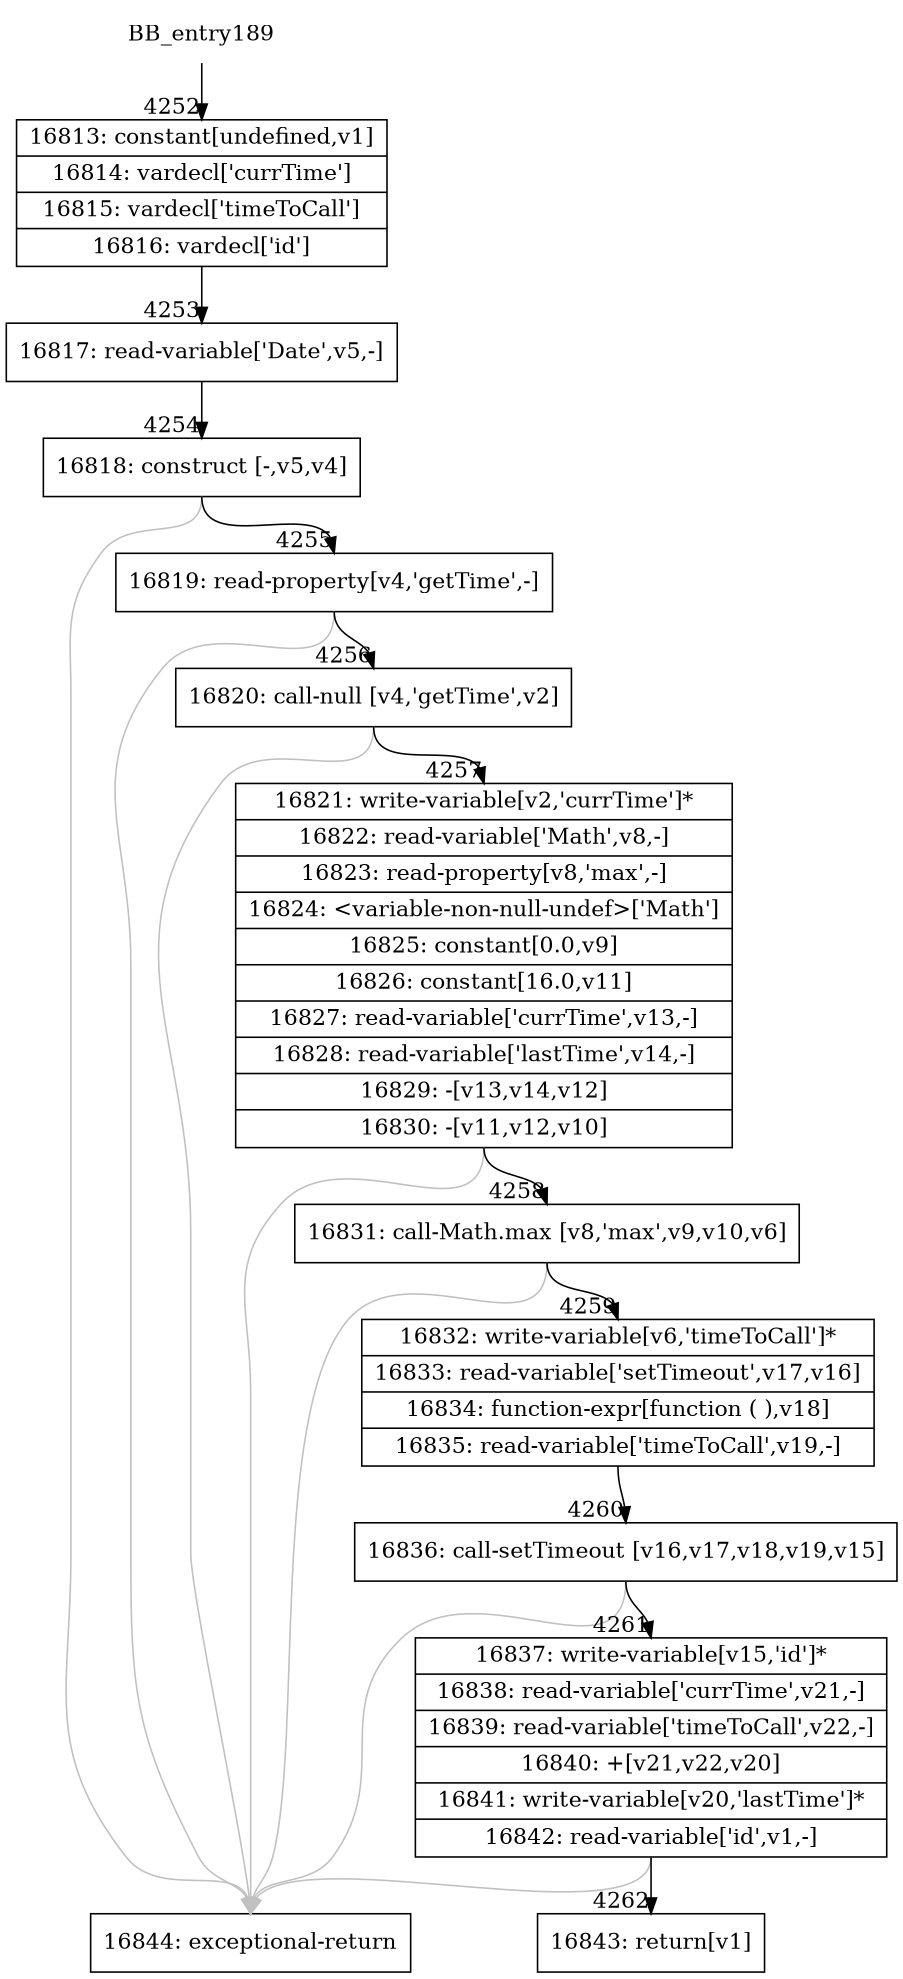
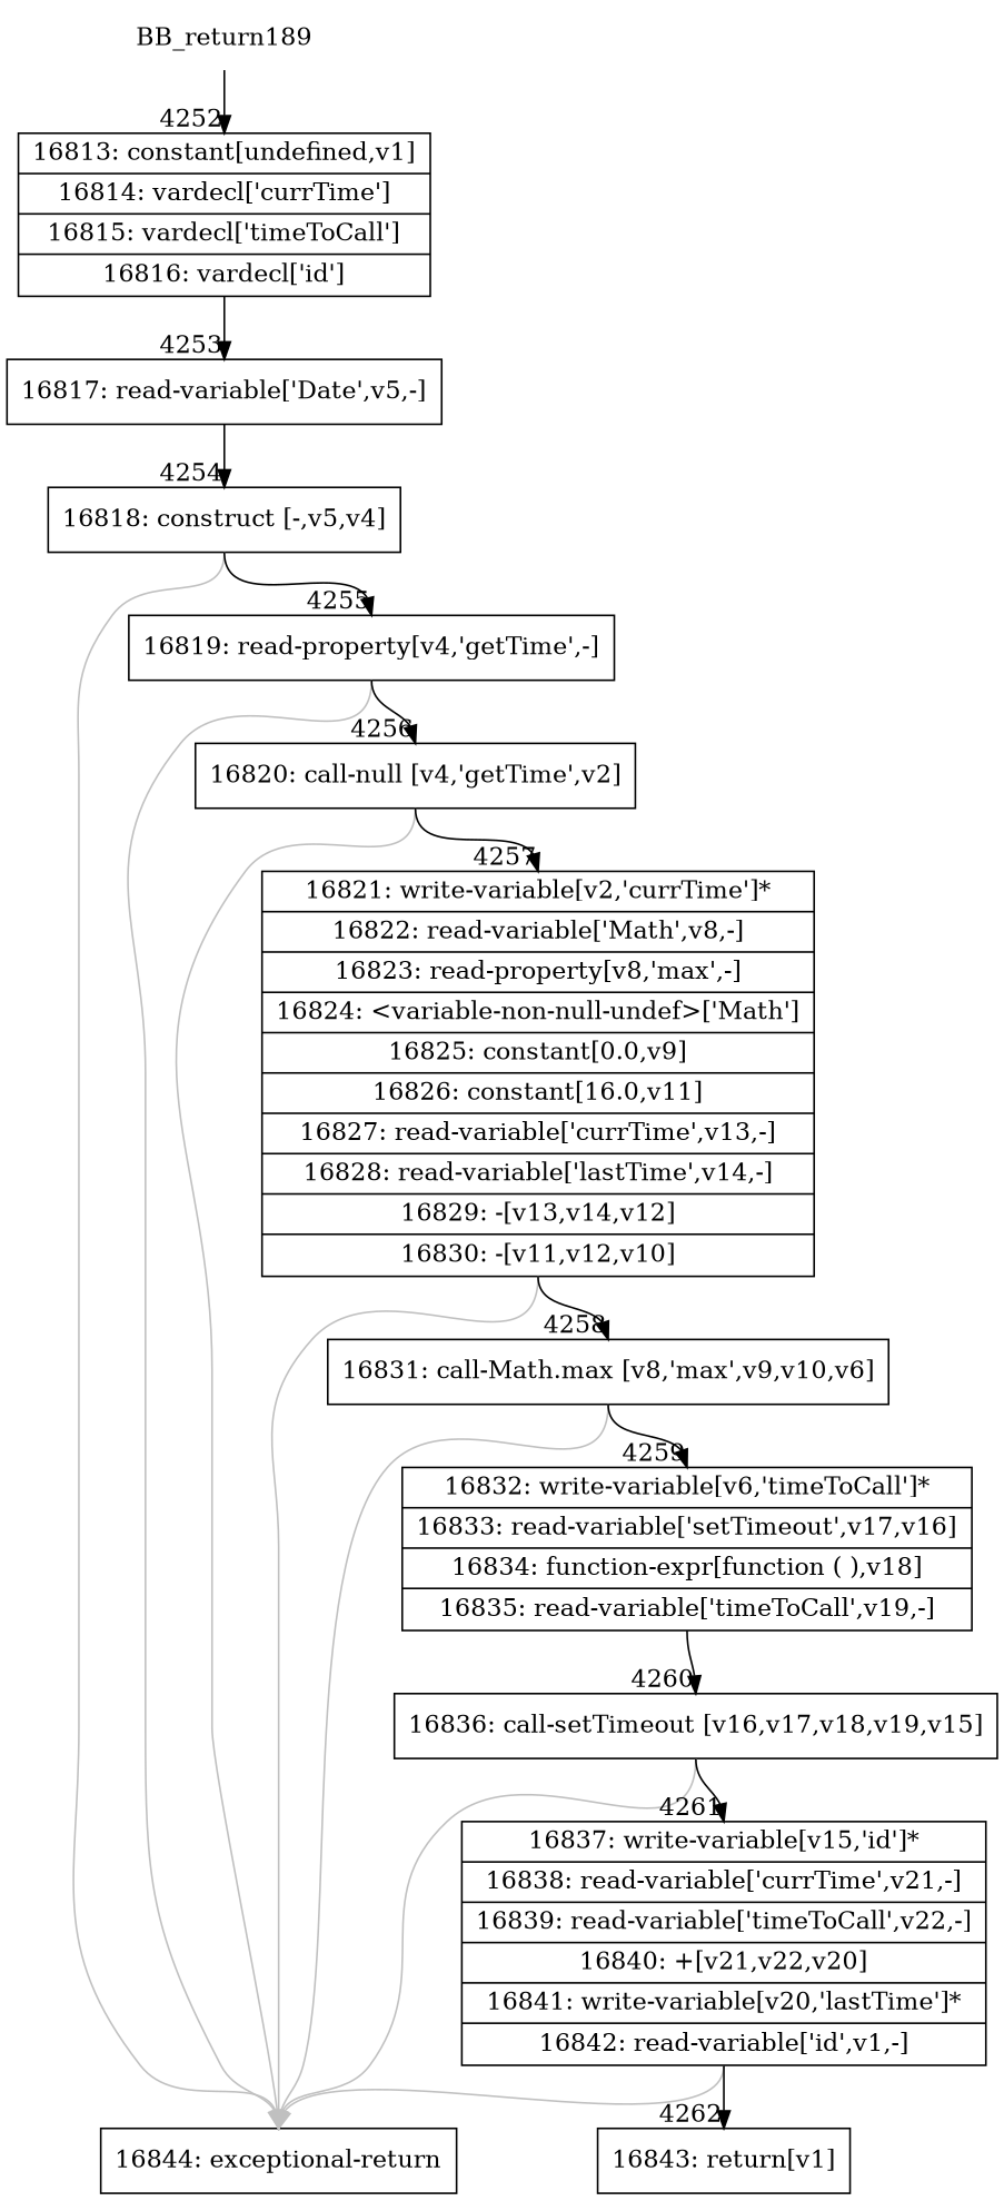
  digraph {
    rankdir=TD
    node [shape=record]
    edge [headport=n tailport=s]
-   BB_entry189 [shape=none]
+   BB_entry189 [shape=none label=BB_return189]
    n2 [label="{16813: constant[undefined,v1]|16814: vardecl['currTime']|16815: vardecl['timeToCall']|16816: vardecl['id']}"]
    n3 [label="{16817: read-variable['Date',v5,-]}"]
    n4 [label="{16818: construct [-,v5,v4]}"]
    n5 [label="{16844: exceptional-return}"]
    n6 [label="{16819: read-property[v4,'getTime',-]}"]
    n7 [label="{16820: call-null [v4,'getTime',v2]}"]
    n8 [label="{16821: write-variable[v2,'currTime']*|16822: read-variable['Math',v8,-]|16823: read-property[v8,'max',-]|16824: \<variable-non-null-undef\>['Math']|16825: constant[0.0,v9]|16826: constant[16.0,v11]|16827: read-variable['currTime',v13,-]|16828: read-variable['lastTime',v14,-]|16829: -[v13,v14,v12]|16830: -[v11,v12,v10]}"]
    n9 [label="{16831: call-Math.max [v8,'max',v9,v10,v6]}"]
    n10 [label="{16832: write-variable[v6,'timeToCall']*|16833: read-variable['setTimeout',v17,v16]|16834: function-expr[function ( ),v18]|16835: read-variable['timeToCall',v19,-]}"]
    n11 [label="{16836: call-setTimeout [v16,v17,v18,v19,v15]}"]
    n12 [label="{16837: write-variable[v15,'id']*|16838: read-variable['currTime',v21,-]|16839: read-variable['timeToCall',v22,-]|16840: +[v21,v22,v20]|16841: write-variable[v20,'lastTime']*|16842: read-variable['id',v1,-]}"]
    n13 [label="{16843: return[v1]}"]
    BB_entry189 -> n2 [headlabel="    4252"]
    n2 -> n3 [headlabel="      4253"]
    n3 -> n4 [headlabel="      4254"]
    n4 -> n5 [color=gray]
    n4 -> n6 [headlabel="      4255"]
    n6 -> n5 [color=gray]
    n6 -> n7 [headlabel="      4256"]
    n7 -> n5 [color=gray]
    n7 -> n8 [headlabel="      4257"]
    n8 -> n5 [color=gray]
    n8 -> n9 [headlabel="      4258"]
    n9 -> n5 [color=gray]
    n9 -> n10 [headlabel="      4259"]
    n10 -> n11 [headlabel="      4260"]
    n11 -> n5 [color=gray]
    n11 -> n12 [headlabel="      4261"]
    n12 -> n5 [color=gray]
    n12 -> n13 [headlabel="      4262"]
  }
